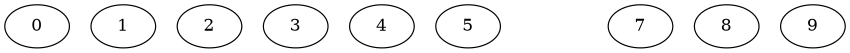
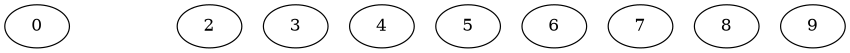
  digraph {
    node [Weight=8]
    0 [Weight=6]
-   1 [Weight=5]
    2 [Weight=5]
    3 [Weight=10]
    4 [Weight=3]
    5 [Weight=7]
+   6
    7 [Weight=3]
    8
    9
  }
